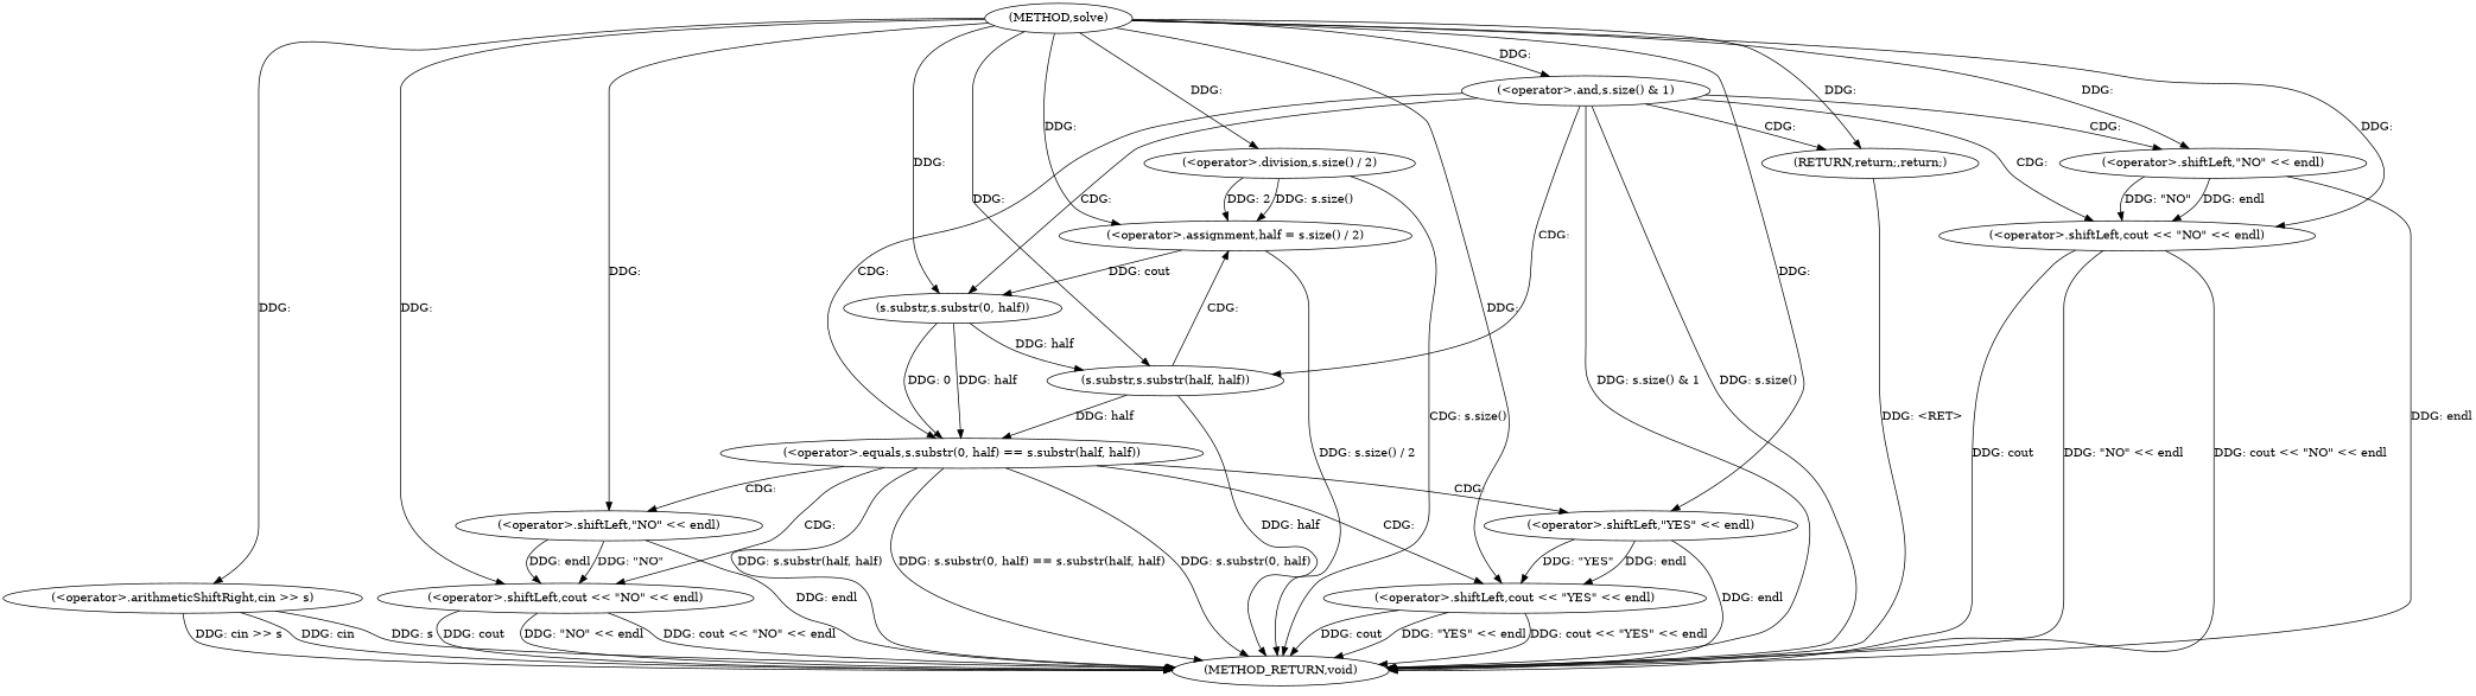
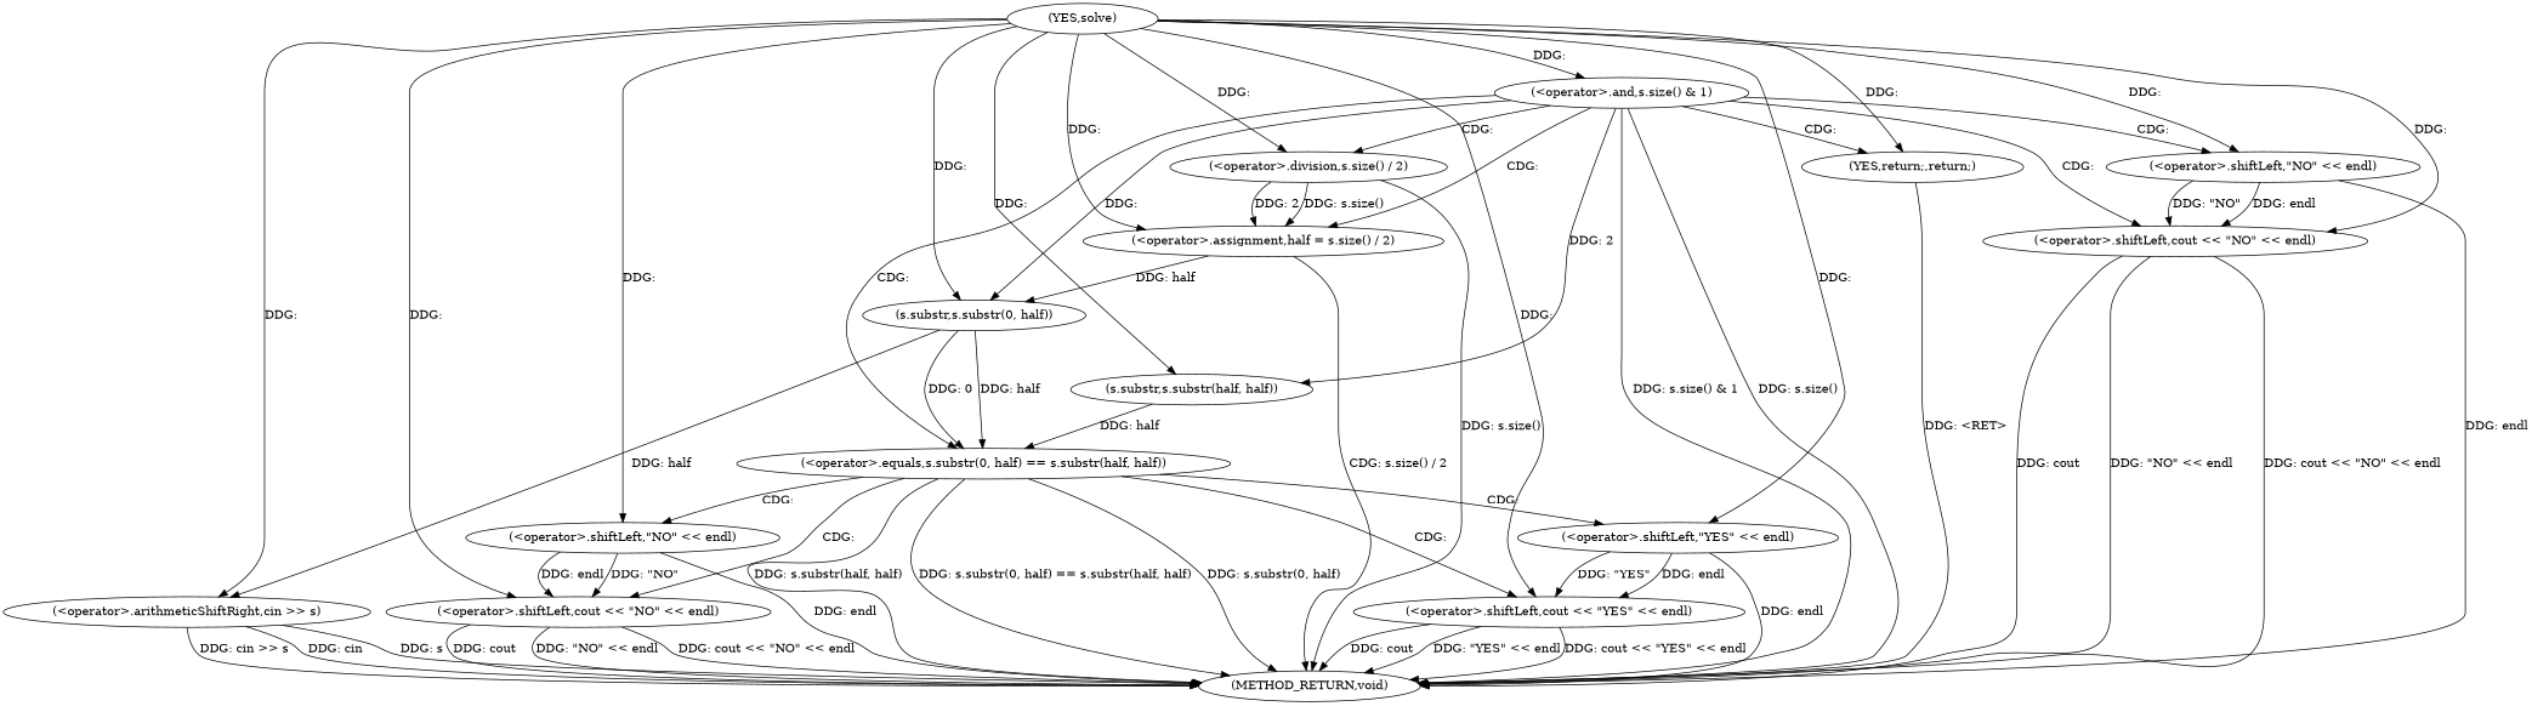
  digraph {
-   n1 [label="(METHOD,solve)"]
+   n1 [label="(YES,solve)"]
    n2 [label="(<operator>.arithmeticShiftRight,cin >> s)"]
    n3 [label="(<operator>.assignment,half = s.size() / 2)"]
    n4 [label="(<operator>.and,s.size() & 1)"]
    n5 [label="(<operator>.shiftLeft,cout << \"YES\" << endl)"]
    n6 [label="(<operator>.shiftLeft,cout << \"NO\" << endl)"]
-   n7 [label="(RETURN,return;,return;)"]
+   n7 [label="(YES,return;,return;)"]
    n8 [label="(<operator>.division,s.size() / 2)"]
    n9 [label="(<operator>.shiftLeft,cout << \"NO\" << endl)"]
    n10 [label="(s.substr,s.substr(0, half))"]
    n11 [label="(s.substr,s.substr(half, half))"]
    n12 [label="(<operator>.shiftLeft,\"YES\" << endl)"]
    n13 [label="(<operator>.shiftLeft,\"NO\" << endl)"]
    n14 [label="(<operator>.shiftLeft,\"NO\" << endl)"]
    n15 [label="(METHOD_RETURN,void)"]
    n16 [label="(<operator>.equals,s.substr(0, half) == s.substr(half, half))"]
    n1 -> n2 [label="DDG: "]
    n1 -> n3 [label="DDG: "]
    n1 -> n4 [label="DDG: "]
    n1 -> n5 [label="DDG: "]
    n1 -> n6 [label="DDG: "]
    n1 -> n7 [label="DDG: "]
    n1 -> n8 [label="DDG: "]
    n1 -> n9 [label="DDG: "]
    n1 -> n10 [label="DDG: "]
    n1 -> n11 [label="DDG: "]
    n1 -> n12 [label="DDG: "]
    n1 -> n13 [label="DDG: "]
    n1 -> n14 [label="DDG: "]
    n2 -> n15 [label="DDG: s"]
    n2 -> n15 [label="DDG: cin >> s"]
    n2 -> n15 [label="DDG: cin"]
-   n3 -> n10 [label="DDG: cout"]
-   n3 -> n15 [label="DDG: s.size() / 2"]
-   n11 -> n3 [label="CDG: "]
+   n3 -> n10 [label="DDG: half"]
+   n3 -> n15 [label="CDG: s.size() / 2"]
+   n4 -> n3 [label="CDG: "]
    n4 -> n6 [label="CDG: "]
    n4 -> n7 [label="CDG: "]
-   n4 -> n10 [label="CDG: "]
-   n4 -> n11 [label="CDG: "]
+   n4 -> n8 [label="CDG: "]
+   n4 -> n10 [label="DDG: "]
+   n4 -> n11 [label="DDG: 2"]
    n4 -> n13 [label="CDG: "]
    n4 -> n15 [label="DDG: s.size()"]
    n4 -> n15 [label="DDG: s.size() & 1"]
    n4 -> n16 [label="CDG: "]
    n5 -> n15 [label="DDG: cout"]
    n5 -> n15 [label="DDG: \"YES\" << endl"]
    n5 -> n15 [label="DDG: cout << \"YES\" << endl"]
    n6 -> n15 [label="DDG: cout"]
    n6 -> n15 [label="DDG: \"NO\" << endl"]
    n6 -> n15 [label="DDG: cout << \"NO\" << endl"]
    n7 -> n15 [label="DDG: <RET>"]
    n8 -> n3 [label="DDG: 2"]
    n8 -> n3 [label="DDG: s.size()"]
-   n8 -> n15 [label="CDG: s.size()"]
+   n8 -> n15 [label="DDG: s.size()"]
    n9 -> n15 [label="DDG: cout"]
    n9 -> n15 [label="DDG: \"NO\" << endl"]
    n9 -> n15 [label="DDG: cout << \"NO\" << endl"]
-   n10 -> n11 [label="DDG: half"]
+   n10 -> n2 [label="DDG: half"]
    n10 -> n16 [label="DDG: 0"]
    n10 -> n16 [label="DDG: half"]
-   n11 -> n15 [label="DDG: half"]
    n11 -> n16 [label="DDG: half"]
    n12 -> n5 [label="DDG: \"YES\""]
    n12 -> n5 [label="DDG: endl"]
    n12 -> n15 [label="DDG: endl"]
    n13 -> n6 [label="DDG: endl"]
    n13 -> n6 [label="DDG: \"NO\""]
    n13 -> n15 [label="DDG: endl"]
    n14 -> n9 [label="DDG: endl"]
    n14 -> n9 [label="DDG: \"NO\""]
    n14 -> n15 [label="DDG: endl"]
    n16 -> n5 [label="CDG: "]
    n16 -> n9 [label="CDG: "]
    n16 -> n12 [label="CDG: "]
    n16 -> n14 [label="CDG: "]
    n16 -> n15 [label="DDG: s.substr(0, half)"]
    n16 -> n15 [label="DDG: s.substr(half, half)"]
    n16 -> n15 [label="DDG: s.substr(0, half) == s.substr(half, half)"]
  }
